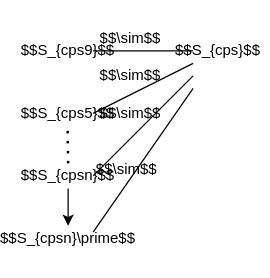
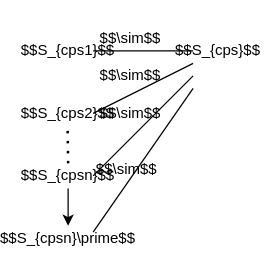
  <mxCell id="0" />
  <mxCell id="1" parent="0" />
- <mxCell id="2" value="$$S_{cps9}$$" style="text;html=1;strokeColor=none;fillColor=none;align=center;verticalAlign=middle;whiteSpace=wrap;rounded=0;" vertex="1" parent="1"><mxGeometry x="20" y="30" width="40" height="20" as="geometry" /></mxCell>
- <mxCell id="3" value="$$S_{cps5}$$" style="text;html=1;strokeColor=none;fillColor=none;align=center;verticalAlign=middle;whiteSpace=wrap;rounded=0;" vertex="1" parent="1"><mxGeometry x="20" y="80" width="40" height="20" as="geometry" /></mxCell>
+ <mxCell id="2" value="$$S_{cps1}$$" style="text;html=1;strokeColor=none;fillColor=none;align=center;verticalAlign=middle;whiteSpace=wrap;rounded=0;" vertex="1" parent="1"><mxGeometry x="20" y="30" width="40" height="20" as="geometry" /></mxCell>
+ <mxCell id="3" value="$$S_{cps2}$$" style="text;html=1;strokeColor=none;fillColor=none;align=center;verticalAlign=middle;whiteSpace=wrap;rounded=0;" vertex="1" parent="1"><mxGeometry x="20" y="80" width="40" height="20" as="geometry" /></mxCell>
  <mxCell id="4" value="" style="endArrow=none;dashed=1;html=1;dashPattern=1 3;strokeWidth=2;" edge="1" parent="1"><mxGeometry width="50" height="50" relative="1" as="geometry"><mxPoint x="40" y="130" as="sourcePoint" /><mxPoint x="39.58" y="100" as="targetPoint" /></mxGeometry></mxCell>
  <mxCell id="5" value="" style="edgeStyle=orthogonalEdgeStyle;rounded=0;orthogonalLoop=1;jettySize=auto;html=1;" edge="1" parent="1" source="6" target="7"><mxGeometry relative="1" as="geometry" /></mxCell>
  <mxCell id="6" value="$$S_{cpsn}$$" style="text;html=1;strokeColor=none;fillColor=none;align=center;verticalAlign=middle;whiteSpace=wrap;rounded=0;" vertex="1" parent="1"><mxGeometry x="20" y="130" width="40" height="20" as="geometry" /></mxCell>
  <mxCell id="7" value="$$S_{cpsn}\prime$$" style="text;html=1;strokeColor=none;fillColor=none;align=center;verticalAlign=middle;whiteSpace=wrap;rounded=0;" vertex="1" parent="1"><mxGeometry x="20" y="180" width="40" height="20" as="geometry" /></mxCell>
  <mxCell id="8" value="$$S_{cps}$$" style="text;html=1;strokeColor=none;fillColor=none;align=center;verticalAlign=middle;whiteSpace=wrap;rounded=0;" vertex="1" parent="1"><mxGeometry x="140" y="30" width="40" height="20" as="geometry" /></mxCell>
  <mxCell id="9" value="" style="endArrow=none;html=1;" edge="1" parent="1"><mxGeometry width="50" height="50" relative="1" as="geometry"><mxPoint x="60" y="40" as="sourcePoint" /><mxPoint x="140" y="40" as="targetPoint" /></mxGeometry></mxCell>
  <mxCell id="10" value="" style="endArrow=none;html=1;exitX=1;exitY=0.5;exitDx=0;exitDy=0;" edge="1" parent="1" source="3"><mxGeometry width="50" height="50" relative="1" as="geometry"><mxPoint x="84" y="100" as="sourcePoint" /><mxPoint x="140" y="50" as="targetPoint" /></mxGeometry></mxCell>
  <mxCell id="11" value="" style="endArrow=none;html=1;" edge="1" parent="1"><mxGeometry width="50" height="50" relative="1" as="geometry"><mxPoint x="60" y="140" as="sourcePoint" /><mxPoint x="140" y="60" as="targetPoint" /></mxGeometry></mxCell>
  <mxCell id="12" value="" style="endArrow=none;html=1;exitX=1;exitY=0.25;exitDx=0;exitDy=0;" edge="1" parent="1" source="7"><mxGeometry width="50" height="50" relative="1" as="geometry"><mxPoint x="60" y="200" as="sourcePoint" /><mxPoint x="140" y="70" as="targetPoint" /></mxGeometry></mxCell>
  <mxCell id="13" value="$$\sim$$" style="text;html=1;strokeColor=none;fillColor=none;align=center;verticalAlign=middle;whiteSpace=wrap;rounded=0;" vertex="1" parent="1"><mxGeometry x="70" y="20" width="40" height="20" as="geometry" /></mxCell>
  <mxCell id="14" value="$$\sim$$" style="text;html=1;strokeColor=none;fillColor=none;align=center;verticalAlign=middle;whiteSpace=wrap;rounded=0;" vertex="1" parent="1"><mxGeometry x="70" y="50" width="40" height="20" as="geometry" /></mxCell>
  <mxCell id="15" value="$$\sim$$" style="text;html=1;strokeColor=none;fillColor=none;align=center;verticalAlign=middle;whiteSpace=wrap;rounded=0;" vertex="1" parent="1"><mxGeometry x="70" y="80" width="40" height="20" as="geometry" /></mxCell>
  <mxCell id="16" value="$$\sim$$" style="text;html=1;strokeColor=none;fillColor=none;align=center;verticalAlign=middle;whiteSpace=wrap;rounded=0;" vertex="1" parent="1"><mxGeometry x="67" y="125" width="40" height="20" as="geometry" /></mxCell>
